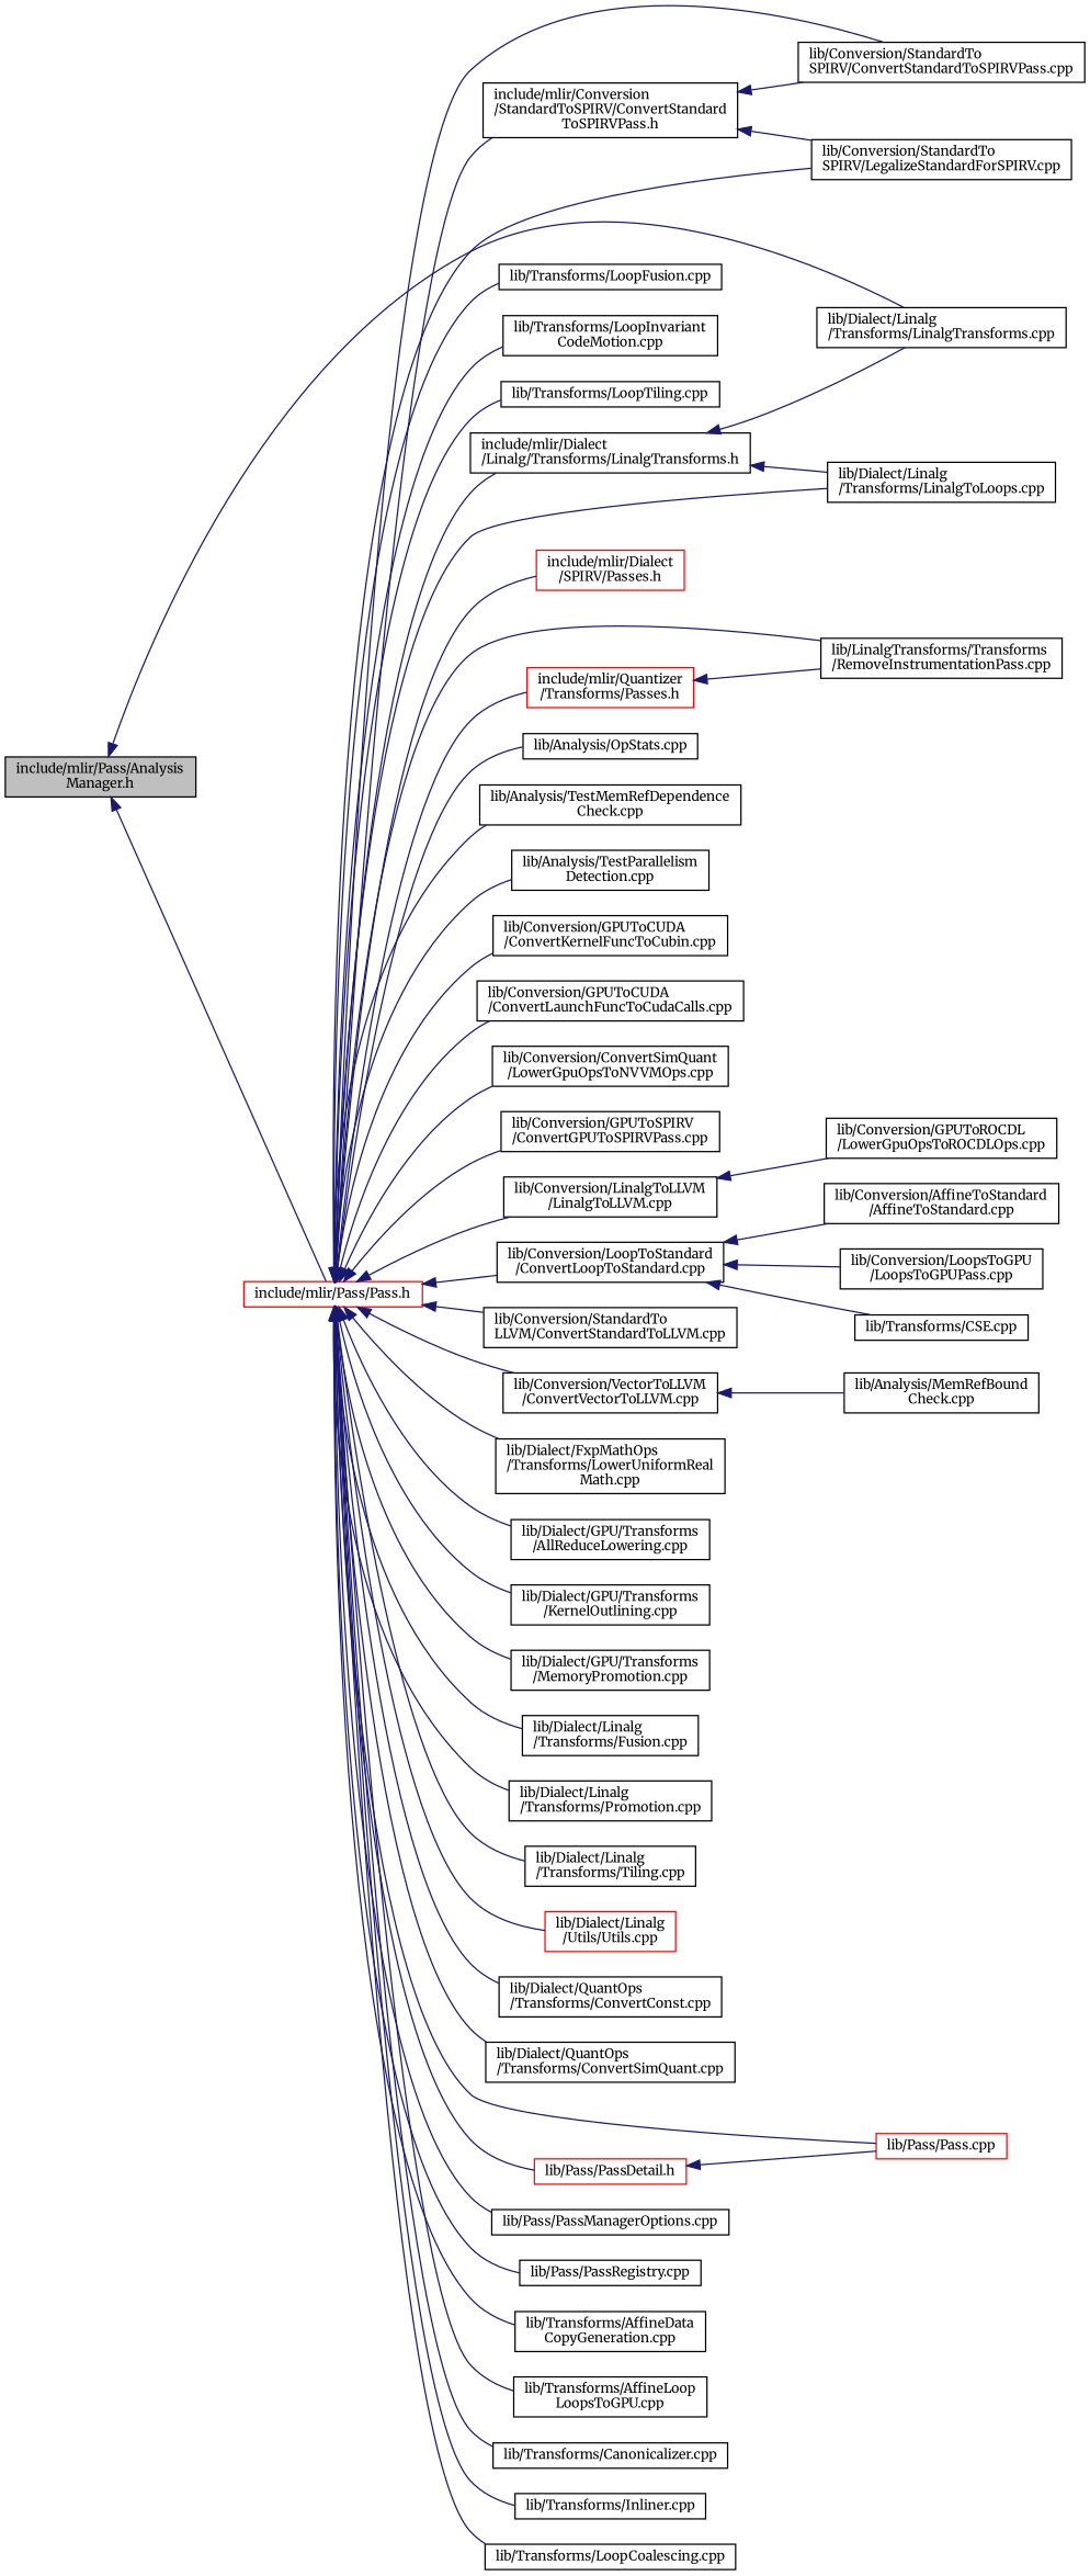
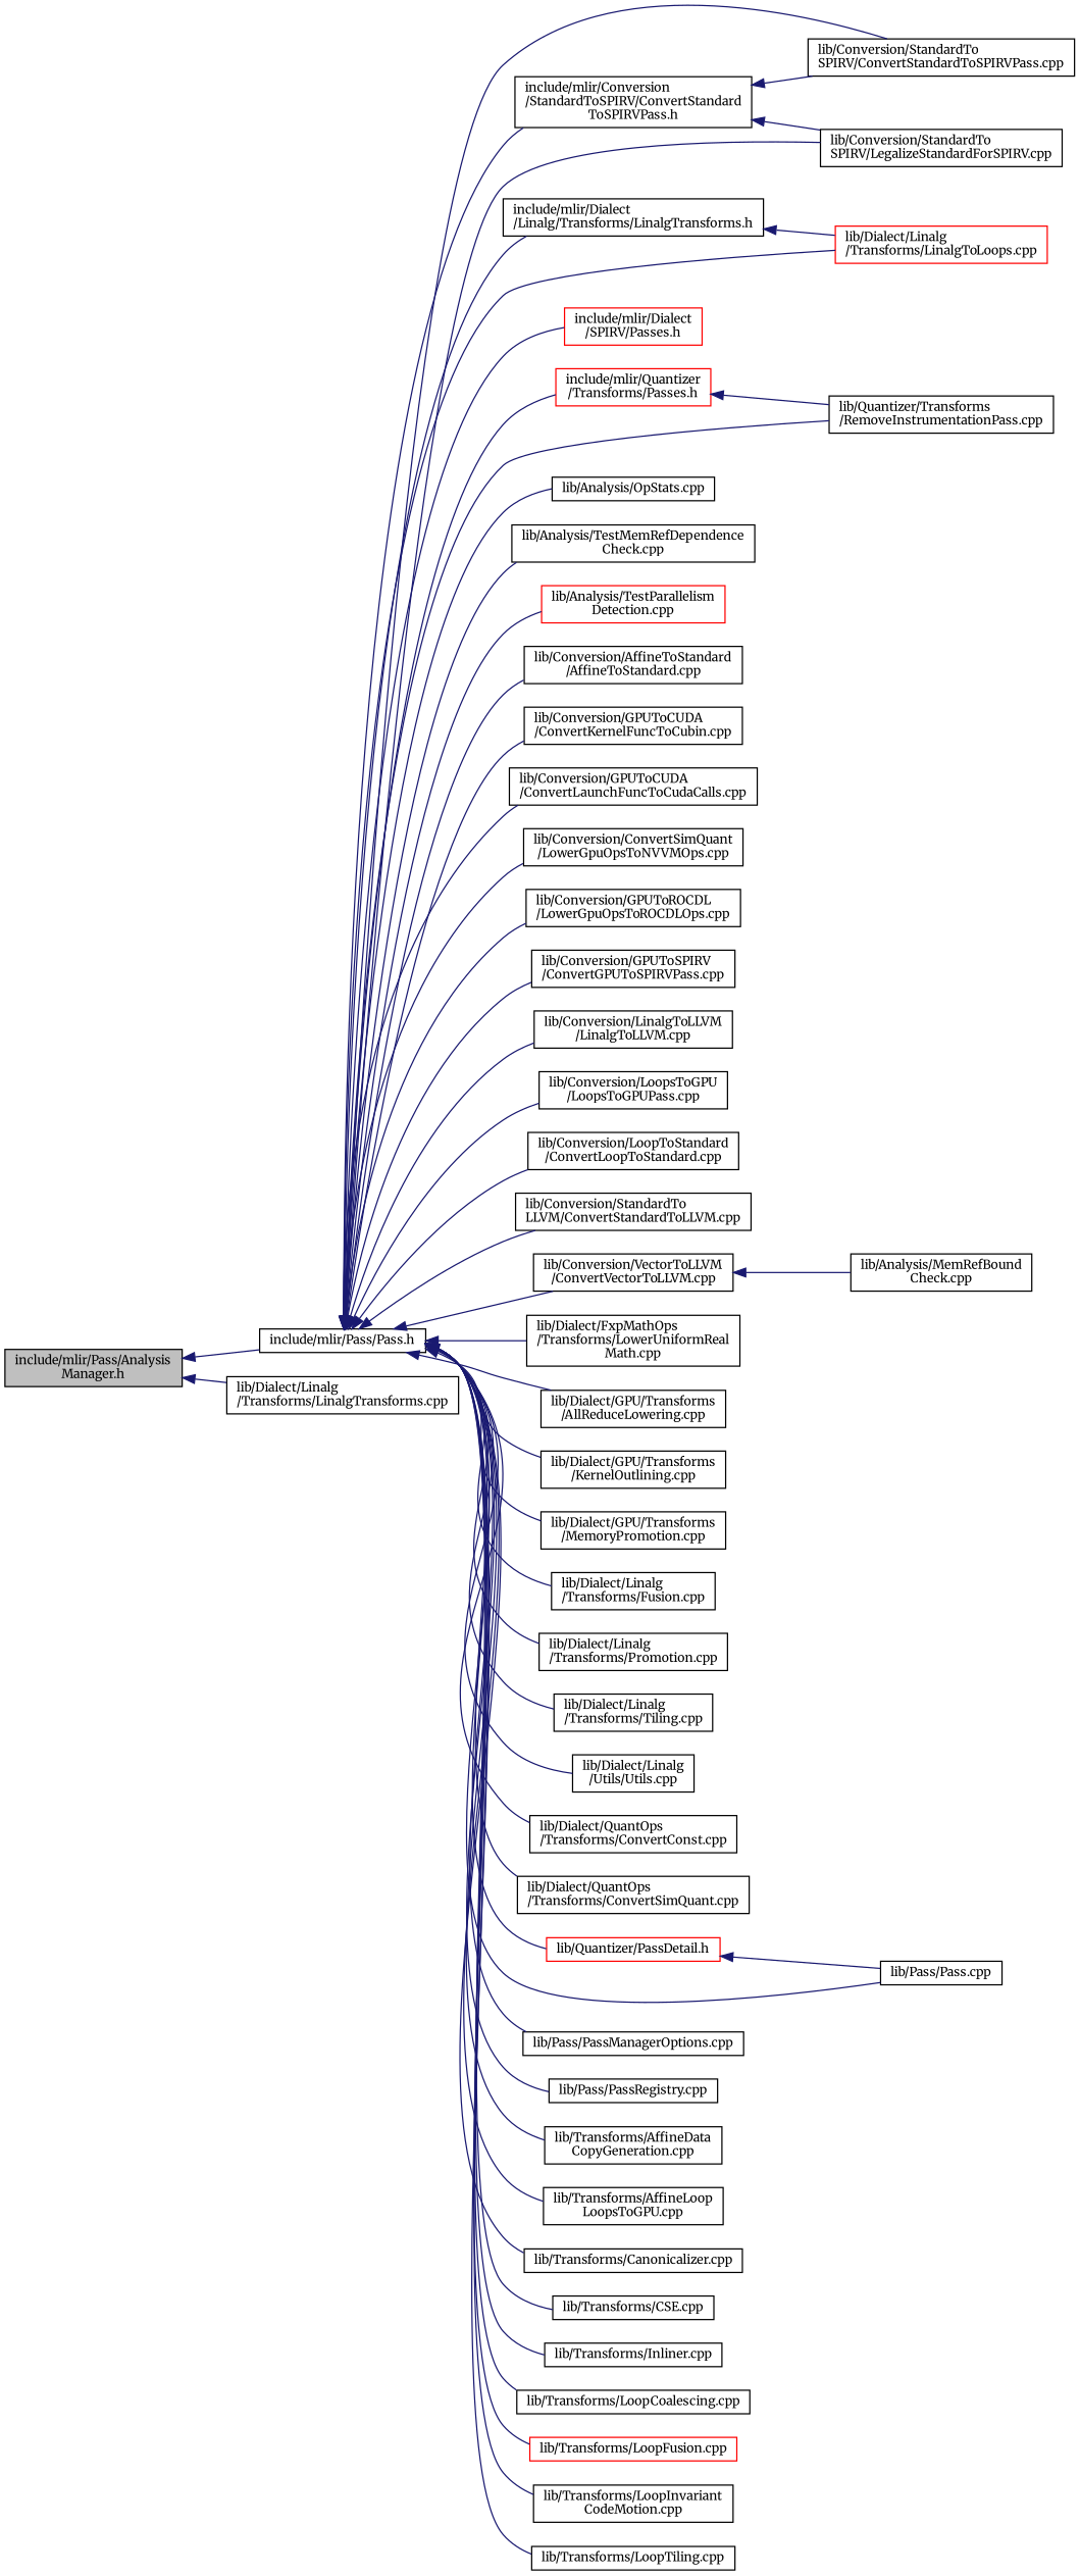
  digraph {
    fontname=Merriweather
    rankdir=LR
    node [color=black fontname=Merriweather fontsize=10 shape=record]
    edge [color=midnightblue dir=back fontname=Merriweather fontsize=10 labelfontname=Helvetica labelfontsize=10 style=solid]
    n1 [fillcolor=grey75 fontcolor=black height=0.2 label="include/mlir/Pass/Analysis\lManager.h" style=filled width=0.4]
-   n2 [color=red height=0.2 label="include/mlir/Pass/Pass.h" width=0.4]
+   n2 [height=0.2 label="include/mlir/Pass/Pass.h" width=0.4]
    n3 [height=0.2 label="lib/Dialect/Linalg\l/Transforms/LinalgTransforms.cpp" width=0.4]
    n4 [height=0.2 label="include/mlir/Conversion\l/StandardToSPIRV/ConvertStandard\lToSPIRVPass.h" width=0.4]
    n5 [height=0.2 label="lib/Conversion/StandardTo\lSPIRV/ConvertStandardToSPIRVPass.cpp" width=0.4]
    n6 [height=0.2 label="lib/Conversion/StandardTo\lSPIRV/LegalizeStandardForSPIRV.cpp" width=0.4]
    n7 [height=0.2 label="include/mlir/Dialect\l/Linalg/Transforms/LinalgTransforms.h" width=0.4]
-   n8 [height=0.2 label="lib/Dialect/Linalg\l/Transforms/LinalgToLoops.cpp" width=0.4]
+   n8 [color=red height=0.2 label="lib/Dialect/Linalg\l/Transforms/LinalgToLoops.cpp" width=0.4]
    n9 [color=red height=0.2 label="include/mlir/Dialect\l/SPIRV/Passes.h" width=0.4]
    n10 [color=red height=0.2 label="include/mlir/Quantizer\l/Transforms/Passes.h" width=0.4]
-   n11 [height=0.2 label="lib/LinalgTransforms/Transforms\l/RemoveInstrumentationPass.cpp" width=0.4]
+   n11 [height=0.2 label="lib/Quantizer/Transforms\l/RemoveInstrumentationPass.cpp" width=0.4]
    n12 [height=0.2 label="lib/Analysis/OpStats.cpp" width=0.4]
    n13 [height=0.2 label="lib/Analysis/TestMemRefDependence\lCheck.cpp" width=0.4]
-   n14 [height=0.2 label="lib/Analysis/TestParallelism\lDetection.cpp" width=0.4]
+   n14 [color=red height=0.2 label="lib/Analysis/TestParallelism\lDetection.cpp" width=0.4]
    n15 [height=0.2 label="lib/Conversion/AffineToStandard\l/AffineToStandard.cpp" width=0.4]
    n16 [height=0.2 label="lib/Conversion/GPUToCUDA\l/ConvertKernelFuncToCubin.cpp" width=0.4]
    n17 [height=0.2 label="lib/Conversion/GPUToCUDA\l/ConvertLaunchFuncToCudaCalls.cpp" width=0.4]
    n18 [height=0.2 label="lib/Conversion/ConvertSimQuant\l/LowerGpuOpsToNVVMOps.cpp" width=0.4]
    n19 [height=0.2 label="lib/Conversion/GPUToROCDL\l/LowerGpuOpsToROCDLOps.cpp" width=0.4]
    n20 [height=0.2 label="lib/Conversion/GPUToSPIRV\l/ConvertGPUToSPIRVPass.cpp" width=0.4]
    n21 [height=0.2 label="lib/Conversion/LinalgToLLVM\l/LinalgToLLVM.cpp" width=0.4]
    n22 [height=0.2 label="lib/Conversion/LoopsToGPU\l/LoopsToGPUPass.cpp" width=0.4]
    n23 [height=0.2 label="lib/Conversion/LoopToStandard\l/ConvertLoopToStandard.cpp" width=0.4]
    n24 [height=0.2 label="lib/Conversion/StandardTo\lLLVM/ConvertStandardToLLVM.cpp" width=0.4]
    n25 [height=0.2 label="lib/Conversion/VectorToLLVM\l/ConvertVectorToLLVM.cpp" width=0.4]
    n26 [height=0.2 label="lib/Dialect/FxpMathOps\l/Transforms/LowerUniformReal\lMath.cpp" width=0.4]
    n27 [height=0.2 label="lib/Dialect/GPU/Transforms\l/AllReduceLowering.cpp" width=0.4]
    n28 [height=0.2 label="lib/Dialect/GPU/Transforms\l/KernelOutlining.cpp" width=0.4]
    n29 [height=0.2 label="lib/Dialect/GPU/Transforms\l/MemoryPromotion.cpp" width=0.4]
    n30 [height=0.2 label="lib/Dialect/Linalg\l/Transforms/Fusion.cpp" width=0.4]
    n31 [height=0.2 label="lib/Dialect/Linalg\l/Transforms/Promotion.cpp" width=0.4]
    n32 [height=0.2 label="lib/Dialect/Linalg\l/Transforms/Tiling.cpp" width=0.4]
-   n33 [color=red height=0.2 label="lib/Dialect/Linalg\l/Utils/Utils.cpp" width=0.4]
+   n33 [height=0.2 label="lib/Dialect/Linalg\l/Utils/Utils.cpp" width=0.4]
    n34 [height=0.2 label="lib/Dialect/QuantOps\l/Transforms/ConvertConst.cpp" width=0.4]
    n35 [height=0.2 label="lib/Dialect/QuantOps\l/Transforms/ConvertSimQuant.cpp" width=0.4]
-   n36 [color=red height=0.2 label="lib/Pass/PassDetail.h" width=0.4]
-   n37 [color=red height=0.2 label="lib/Pass/Pass.cpp" width=0.4]
+   n36 [color=red height=0.2 label="lib/Quantizer/PassDetail.h" width=0.4]
+   n37 [height=0.2 label="lib/Pass/Pass.cpp" width=0.4]
    n38 [height=0.2 label="lib/Pass/PassManagerOptions.cpp" width=0.4]
    n39 [height=0.2 label="lib/Pass/PassRegistry.cpp" width=0.4]
    n40 [height=0.2 label="lib/Transforms/AffineData\lCopyGeneration.cpp" width=0.4]
    n41 [height=0.2 label="lib/Transforms/AffineLoop\lLoopsToGPU.cpp" width=0.4]
    n42 [height=0.2 label="lib/Transforms/Canonicalizer.cpp" width=0.4]
    n43 [height=0.2 label="lib/Transforms/CSE.cpp" width=0.4]
    n44 [height=0.2 label="lib/Transforms/Inliner.cpp" width=0.4]
    n45 [height=0.2 label="lib/Transforms/LoopCoalescing.cpp" width=0.4]
-   n46 [height=0.2 label="lib/Transforms/LoopFusion.cpp" width=0.4]
+   n46 [color=red height=0.2 label="lib/Transforms/LoopFusion.cpp" width=0.4]
    n47 [height=0.2 label="lib/Transforms/LoopInvariant\lCodeMotion.cpp" width=0.4]
    n48 [height=0.2 label="lib/Transforms/LoopTiling.cpp" width=0.4]
    n49 [height=0.2 label="lib/Analysis/MemRefBound\lCheck.cpp" width=0.4]
    n1 -> n2
    n1 -> n3
    n2 -> n4
    n2 -> n5
    n2 -> n6
    n2 -> n7
    n2 -> n8
    n2 -> n9
    n2 -> n10
    n2 -> n11
    n2 -> n12
    n2 -> n13
    n2 -> n14
-   n23 -> n15
+   n2 -> n15
    n2 -> n16
    n2 -> n17
    n2 -> n18
-   n21 -> n19
+   n2 -> n19
    n2 -> n20
    n2 -> n21
-   n23 -> n22
+   n2 -> n22
    n2 -> n23
    n2 -> n24
    n2 -> n25
    n2 -> n26
    n2 -> n27
    n2 -> n28
    n2 -> n29
    n2 -> n30
    n2 -> n31
    n2 -> n32
    n2 -> n33
    n2 -> n34
    n2 -> n35
    n2 -> n36
    n2 -> n37
    n2 -> n38
    n2 -> n39
    n2 -> n40
    n2 -> n41
    n2 -> n42
-   n23 -> n43
+   n2 -> n43
    n2 -> n44
    n2 -> n45
    n2 -> n46
    n2 -> n47
    n2 -> n48
    n4 -> n5
    n4 -> n6
-   n7 -> n3
    n7 -> n8
    n10 -> n11
    n25 -> n49
    n36 -> n37
  }
